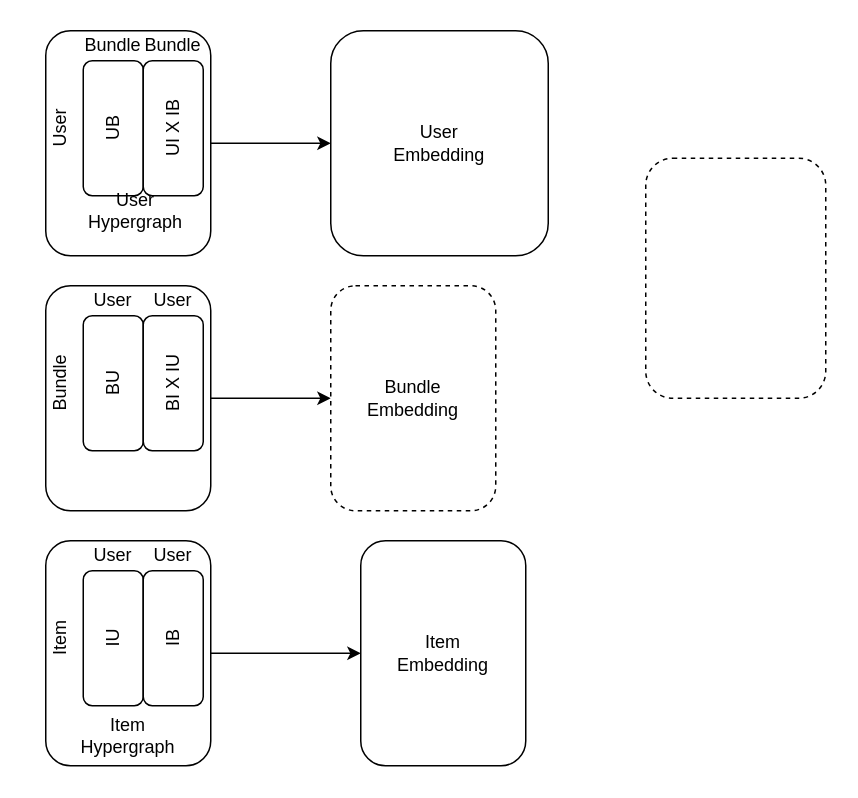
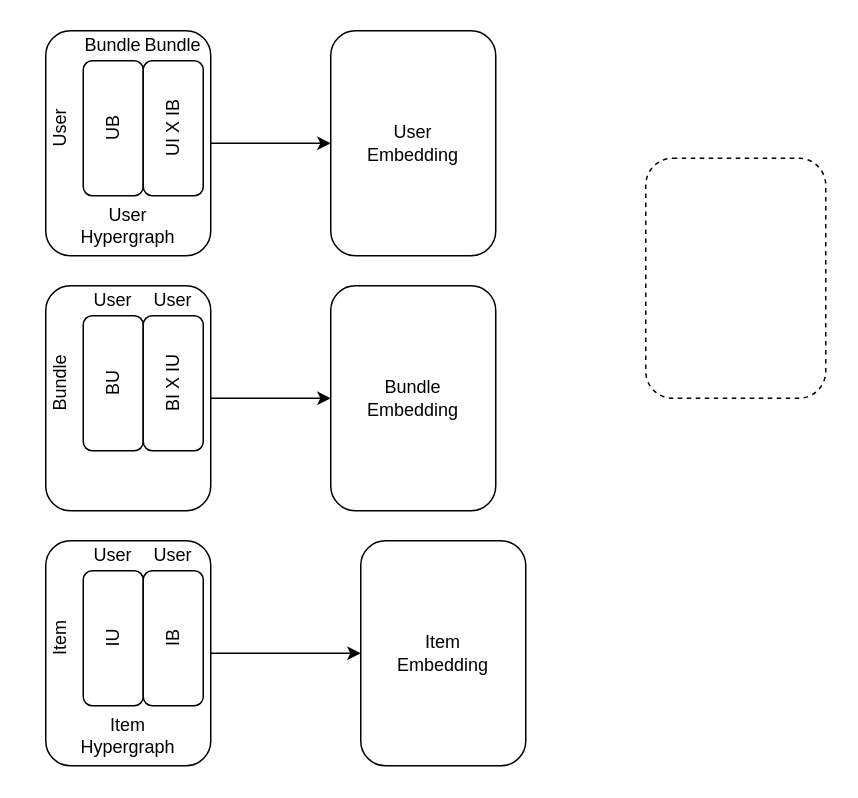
  <mxCell id="0" />
  <mxCell id="1" parent="0" />
  <mxCell id="2" value="" style="edgeStyle=orthogonalEdgeStyle;rounded=0;orthogonalLoop=1;jettySize=auto;html=1;" edge="1" parent="1" source="3" target="26"><mxGeometry relative="1" as="geometry" /></mxCell>
  <mxCell id="3" value="" style="rounded=1;whiteSpace=wrap;html=1;" vertex="1" parent="1"><mxGeometry x="30" y="190" width="110" height="150" as="geometry" /></mxCell>
  <mxCell id="4" value="" style="edgeStyle=orthogonalEdgeStyle;rounded=0;orthogonalLoop=1;jettySize=auto;html=1;" edge="1" parent="1" source="5" target="25"><mxGeometry relative="1" as="geometry" /></mxCell>
  <mxCell id="5" value="" style="rounded=1;whiteSpace=wrap;html=1;" vertex="1" parent="1"><mxGeometry x="30" y="20" width="110" height="150" as="geometry" /></mxCell>
  <mxCell id="6" value="UB" style="rounded=1;whiteSpace=wrap;html=1;rotation=-90;" parent="1" vertex="1"><mxGeometry x="30" y="65" width="90" height="40" as="geometry" /></mxCell>
  <mxCell id="7" value="User" style="text;html=1;strokeColor=none;fillColor=none;align=center;verticalAlign=middle;whiteSpace=wrap;rounded=0;rotation=-90;" parent="1" vertex="1"><mxGeometry x="20" y="75" width="40" height="20" as="geometry" /></mxCell>
  <mxCell id="8" value="Bundle" style="text;html=1;strokeColor=none;fillColor=none;align=center;verticalAlign=middle;whiteSpace=wrap;rounded=0;" parent="1" vertex="1"><mxGeometry x="55" y="20" width="40" height="20" as="geometry" /></mxCell>
  <mxCell id="9" value="UI X IB" style="rounded=1;whiteSpace=wrap;html=1;rotation=-90;" parent="1" vertex="1"><mxGeometry x="70" y="65" width="90" height="40" as="geometry" /></mxCell>
  <mxCell id="10" value="Bundle" style="text;html=1;strokeColor=none;fillColor=none;align=center;verticalAlign=middle;whiteSpace=wrap;rounded=0;" parent="1" vertex="1"><mxGeometry x="95" y="20" width="40" height="20" as="geometry" /></mxCell>
  <mxCell id="11" value="BU" style="rounded=1;whiteSpace=wrap;html=1;rotation=-90;" parent="1" vertex="1"><mxGeometry x="30" y="235" width="90" height="40" as="geometry" /></mxCell>
  <mxCell id="12" value="Bundle" style="text;html=1;strokeColor=none;fillColor=none;align=center;verticalAlign=middle;whiteSpace=wrap;rounded=0;rotation=-90;" parent="1" vertex="1"><mxGeometry x="20" y="245" width="40" height="20" as="geometry" /></mxCell>
  <mxCell id="13" value="User" style="text;html=1;strokeColor=none;fillColor=none;align=center;verticalAlign=middle;whiteSpace=wrap;rounded=0;" parent="1" vertex="1"><mxGeometry x="55" y="190" width="40" height="20" as="geometry" /></mxCell>
  <mxCell id="14" value="BI X IU" style="rounded=1;whiteSpace=wrap;html=1;rotation=-90;" parent="1" vertex="1"><mxGeometry x="70" y="235" width="90" height="40" as="geometry" /></mxCell>
  <mxCell id="15" value="User" style="text;html=1;strokeColor=none;fillColor=none;align=center;verticalAlign=middle;whiteSpace=wrap;rounded=0;" parent="1" vertex="1"><mxGeometry x="95" y="190" width="40" height="20" as="geometry" /></mxCell>
- <mxCell id="16" value="User Hypergraph" style="text;html=1;strokeColor=none;fillColor=none;align=center;verticalAlign=middle;whiteSpace=wrap;rounded=0;" vertex="1" parent="1"><mxGeometry x="70" y="130" width="40" height="20" as="geometry" /></mxCell>
+ <mxCell id="16" value="User Hypergraph" style="text;html=1;strokeColor=none;fillColor=none;align=center;verticalAlign=middle;whiteSpace=wrap;rounded=0;" vertex="1" parent="1"><mxGeometry x="65" y="140" width="40" height="20" as="geometry" /></mxCell>
  <mxCell id="17" value="" style="edgeStyle=orthogonalEdgeStyle;rounded=0;orthogonalLoop=1;jettySize=auto;html=1;" edge="1" parent="1" source="18" target="27"><mxGeometry relative="1" as="geometry" /></mxCell>
  <mxCell id="18" value="" style="rounded=1;whiteSpace=wrap;html=1;" vertex="1" parent="1"><mxGeometry x="30" y="360" width="110" height="150" as="geometry" /></mxCell>
  <mxCell id="19" value="IU" style="rounded=1;whiteSpace=wrap;html=1;rotation=-90;" vertex="1" parent="1"><mxGeometry x="30" y="405" width="90" height="40" as="geometry" /></mxCell>
  <mxCell id="20" value="Item" style="text;html=1;strokeColor=none;fillColor=none;align=center;verticalAlign=middle;whiteSpace=wrap;rounded=0;rotation=-90;" vertex="1" parent="1"><mxGeometry x="20" y="415" width="40" height="20" as="geometry" /></mxCell>
  <mxCell id="21" value="User" style="text;html=1;strokeColor=none;fillColor=none;align=center;verticalAlign=middle;whiteSpace=wrap;rounded=0;" vertex="1" parent="1"><mxGeometry x="55" y="360" width="40" height="20" as="geometry" /></mxCell>
  <mxCell id="22" value="IB" style="rounded=1;whiteSpace=wrap;html=1;rotation=-90;" vertex="1" parent="1"><mxGeometry x="70" y="405" width="90" height="40" as="geometry" /></mxCell>
  <mxCell id="23" value="User" style="text;html=1;strokeColor=none;fillColor=none;align=center;verticalAlign=middle;whiteSpace=wrap;rounded=0;" vertex="1" parent="1"><mxGeometry x="95" y="360" width="40" height="20" as="geometry" /></mxCell>
  <mxCell id="24" value="Item&lt;br&gt;Hypergraph" style="text;html=1;strokeColor=none;fillColor=none;align=center;verticalAlign=middle;whiteSpace=wrap;rounded=0;" vertex="1" parent="1"><mxGeometry x="65" y="480" width="40" height="20" as="geometry" /></mxCell>
- <mxCell id="25" value="User&lt;br&gt;Embedding" style="rounded=1;whiteSpace=wrap;html=1;" vertex="1" parent="1"><mxGeometry x="220" y="20" width="145" height="150" as="geometry" /></mxCell>
- <mxCell id="26" value="Bundle&lt;br&gt;Embedding" style="rounded=1;whiteSpace=wrap;html=1;dashed=1;" vertex="1" parent="1"><mxGeometry x="220" y="190" width="110" height="150" as="geometry" /></mxCell>
+ <mxCell id="25" value="User&lt;br&gt;Embedding" style="rounded=1;whiteSpace=wrap;html=1;" vertex="1" parent="1"><mxGeometry x="220" y="20" width="110" height="150" as="geometry" /></mxCell>
+ <mxCell id="26" value="Bundle&lt;br&gt;Embedding" style="rounded=1;whiteSpace=wrap;html=1;" vertex="1" parent="1"><mxGeometry x="220" y="190" width="110" height="150" as="geometry" /></mxCell>
  <mxCell id="27" value="Item&lt;br&gt;Embedding" style="rounded=1;whiteSpace=wrap;html=1;" vertex="1" parent="1"><mxGeometry x="240" y="360" width="110" height="150" as="geometry" /></mxCell>
  <mxCell id="28" value="" style="rounded=1;whiteSpace=wrap;html=1;dashed=1;" vertex="1" parent="1"><mxGeometry x="430" y="105" width="120" height="160" as="geometry" /></mxCell>
